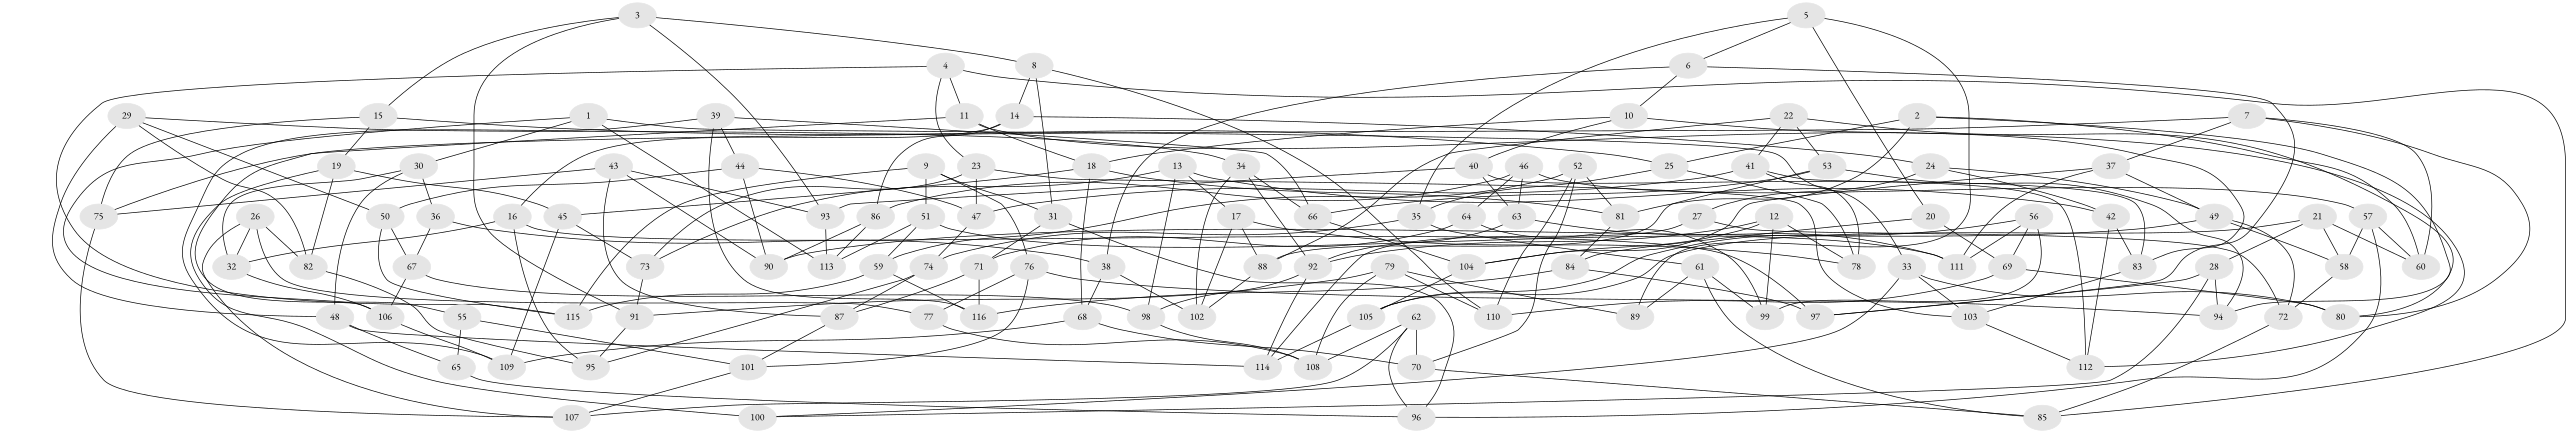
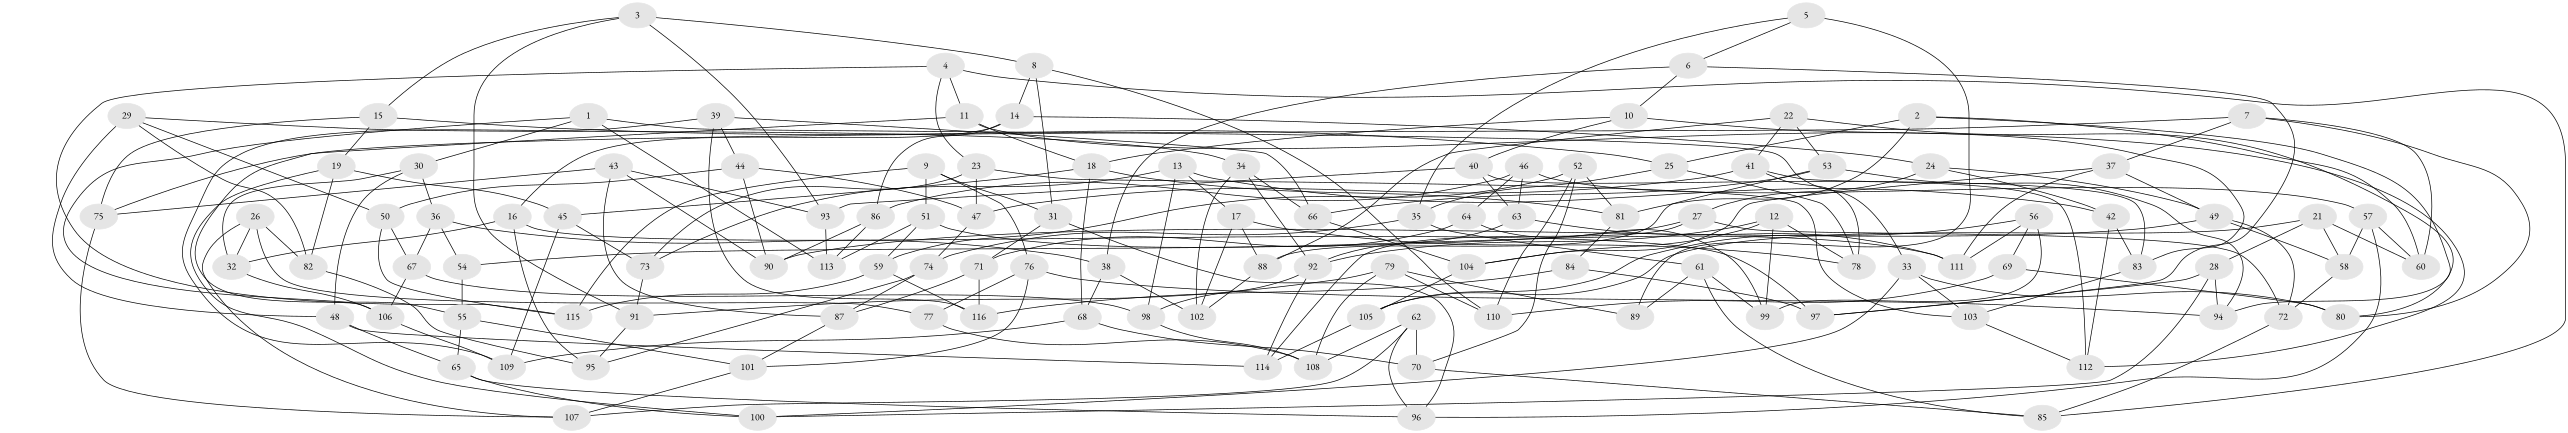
  graph {
    fontname="EB Garamond"
    node [color=gray90 fontname="EB Garamond" style=filled]
    edge [fontname="EB Garamond"]
    1
    30
    33
    106
    113
    32
    48
    36
    80
    100
    103
    109
    2
    25
    60
    81
    94
    35
    78
    84
    3
    8
    15
    91
    93
    14
    31
    110
    75
    19
    95
    4
    11
    23
    85
    115
    18
    55
    83
    73
    47
    5
    6
-   20
    89
    10
    38
    97
    69
    61
    74
    40
    112
    102
    68
    7
    37
    104
    49
    111
    107
    16
    24
    86
    71
    96
    9
    51
    76
    59
    77
    101
    45
    63
    65
    12
    99
    92
+   54
    105
    13
    17
    42
    98
    88
    108
    27
    90
    82
    72
    116
    21
    28
    58
    114
    22
    41
    53
    66
    26
    29
    34
    50
    67
    87
    70
    39
    44
    43
    46
    57
    64
    52
    56
    62
    79
    1 -- 30
    1 -- 33
    1 -- 106
    1 -- 113
    30 -- 32
    30 -- 48
    30 -- 36
    33 -- 80
    33 -- 100
    33 -- 103
    106 -- 109
    32 -- 106
    48 -- 65
    48 -- 114
    36 -- 38
+   36 -- 54
    36 -- 67
    103 -- 112
    2 -- 25
    2 -- 60
    2 -- 81
    2 -- 94
    25 -- 35
    25 -- 78
    81 -- 84
    35 -- 61
    35 -- 74
    84 -- 97
    84 -- 116
    3 -- 8
    3 -- 15
    3 -- 91
    3 -- 93
    8 -- 14
    8 -- 31
    8 -- 110
    15 -- 25
    15 -- 75
    15 -- 19
    91 -- 95
    93 -- 113
    14 -- 16
    14 -- 24
    14 -- 86
    31 -- 71
    31 -- 96
    75 -- 107
    19 -- 100
    19 -- 45
    19 -- 82
    4 -- 11
    4 -- 23
    4 -- 85
    4 -- 115
    11 -- 18
    11 -- 55
    11 -- 83
    23 -- 103
    23 -- 73
    23 -- 47
    18 -- 81
    18 -- 68
    18 -- 45
    55 -- 101
    55 -- 65
    83 -- 103
    73 -- 91
    47 -- 74
    5 -- 35
    5 -- 6
-   5 -- 20
    5 -- 89
    6 -- 10
    6 -- 38
    6 -- 97
-   20 -- 84
-   20 -- 69
    10 -- 18
    10 -- 40
    10 -- 112
    38 -- 102
    38 -- 68
    69 -- 80
    69 -- 110
    61 -- 85
    61 -- 89
    61 -- 99
    74 -- 95
    74 -- 87
    40 -- 93
    40 -- 112
    40 -- 63
    68 -- 109
    68 -- 70
    7 -- 80
    7 -- 60
    7 -- 75
    7 -- 37
    37 -- 104
    37 -- 49
    37 -- 111
    104 -- 105
    49 -- 90
    49 -- 72
    49 -- 58
    16 -- 32
    16 -- 95
    16 -- 97
    24 -- 49
    24 -- 42
    24 -- 27
    86 -- 113
    86 -- 90
    71 -- 116
    71 -- 87
    9 -- 31
    9 -- 115
    9 -- 51
    9 -- 76
    51 -- 113
    51 -- 111
    51 -- 59
    76 -- 94
    76 -- 77
    76 -- 101
    59 -- 115
    59 -- 116
    77 -- 108
    101 -- 107
    45 -- 109
    45 -- 73
    63 -- 111
    63 -- 92
+   65 -- 100
    65 -- 96
    12 -- 78
    12 -- 104
    12 -- 99
    12 -- 92
    92 -- 98
    92 -- 114
+   54 -- 55
    105 -- 114
    13 -- 73
    13 -- 17
    13 -- 42
    13 -- 98
    17 -- 78
    17 -- 102
    17 -- 88
    42 -- 83
    42 -- 112
    98 -- 108
    88 -- 102
+   27 -- 54
    27 -- 72
    27 -- 114
    82 -- 95
    72 -- 85
    21 -- 60
    21 -- 105
    21 -- 28
    21 -- 58
    28 -- 100
    28 -- 94
    28 -- 97
    58 -- 72
    22 -- 80
    22 -- 88
    22 -- 41
    22 -- 53
    41 -- 78
    41 -- 83
    41 -- 47
    53 -- 94
    53 -- 88
    53 -- 66
    66 -- 104
    26 -- 32
    26 -- 107
    26 -- 77
    26 -- 82
    29 -- 48
    29 -- 82
    29 -- 34
    29 -- 50
    34 -- 102
    34 -- 92
    34 -- 66
    50 -- 115
    50 -- 67
    67 -- 106
    67 -- 98
    87 -- 101
    70 -- 85
    39 -- 109
    39 -- 116
    39 -- 66
    39 -- 44
    44 -- 47
    44 -- 90
    44 -- 50
    43 -- 93
    43 -- 75
    43 -- 90
    43 -- 87
    46 -- 86
    46 -- 63
    46 -- 57
    46 -- 64
    57 -- 60
    57 -- 96
    57 -- 58
    64 -- 71
    64 -- 99
    52 -- 81
    52 -- 110
    52 -- 59
    52 -- 70
    56 -- 69
    56 -- 111
    56 -- 99
    56 -- 105
    62 -- 107
    62 -- 96
    62 -- 108
    62 -- 70
    79 -- 91
    79 -- 110
    79 -- 89
    79 -- 108
  }
